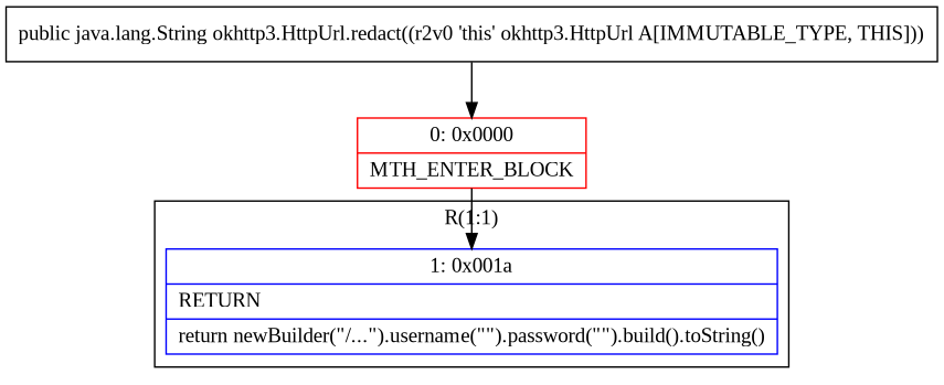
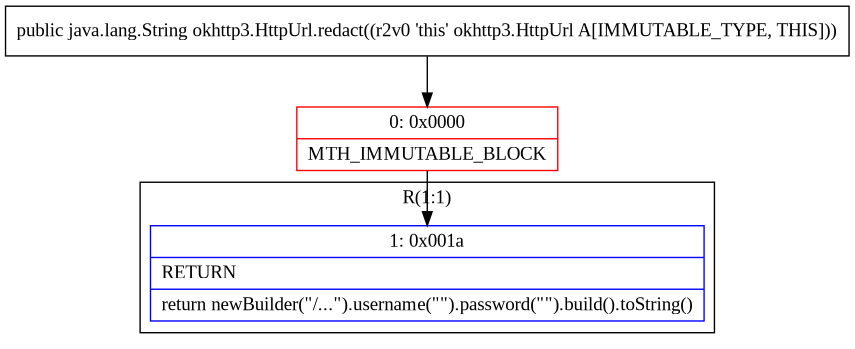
  digraph {
    fontname="Liberation Serif"
    node [shape=record fontname="Liberation Serif"]
    edge [fontname="Liberation Serif"]
    n1 [color=blue label="{1\:\ 0x001a|RETURN\l|return newBuilder(\"\/...\").username(\"\").password(\"\").build().toString()\l}"]
-   n2 [color=red label="{0\:\ 0x0000|MTH_ENTER_BLOCK\l}"]
+   n2 [color=red label="{0\:\ 0x0000|MTH_IMMUTABLE_BLOCK\l}"]
    n3 [label="{public java.lang.String okhttp3.HttpUrl.redact((r2v0 'this' okhttp3.HttpUrl A[IMMUTABLE_TYPE, THIS])) }"]
    subgraph cluster_1 {
      label="R(1:1)"
      n1
    }
    n2 -> n1
    n3 -> n2
  }
